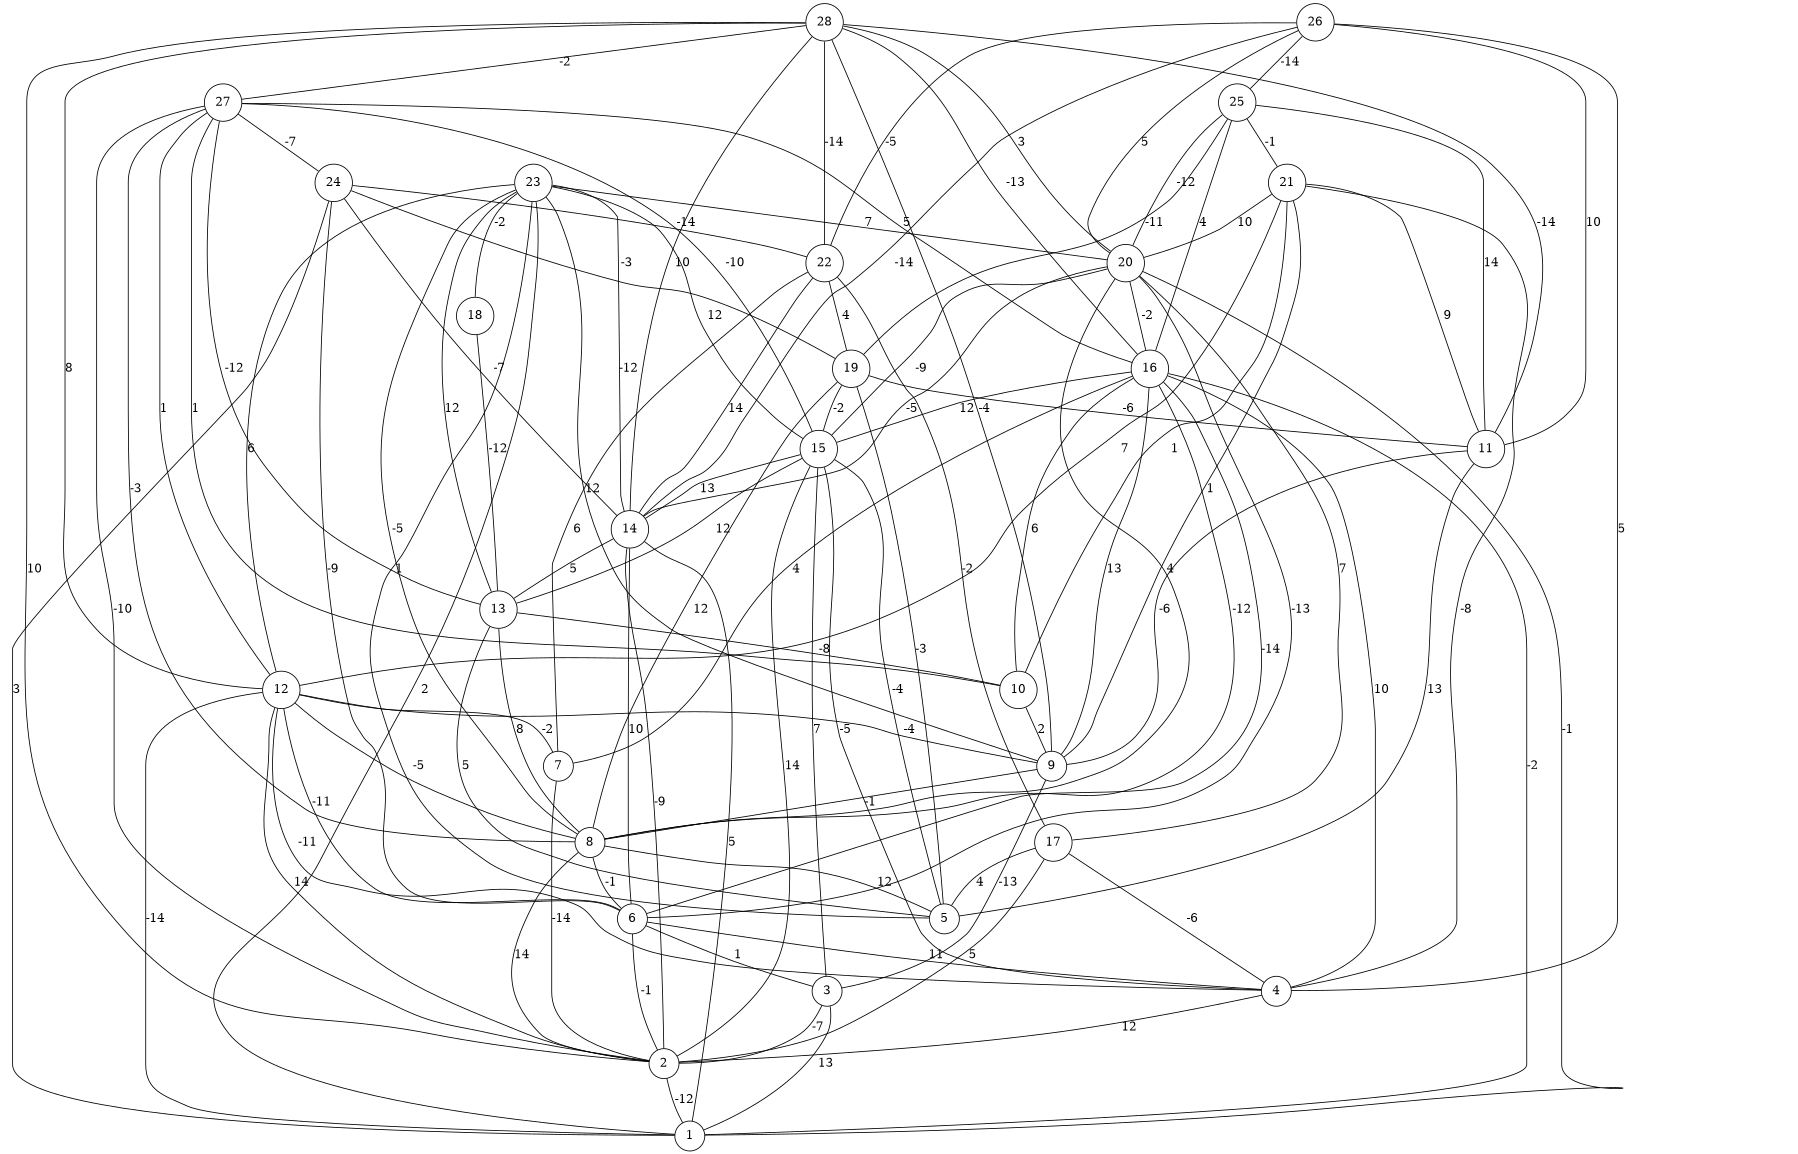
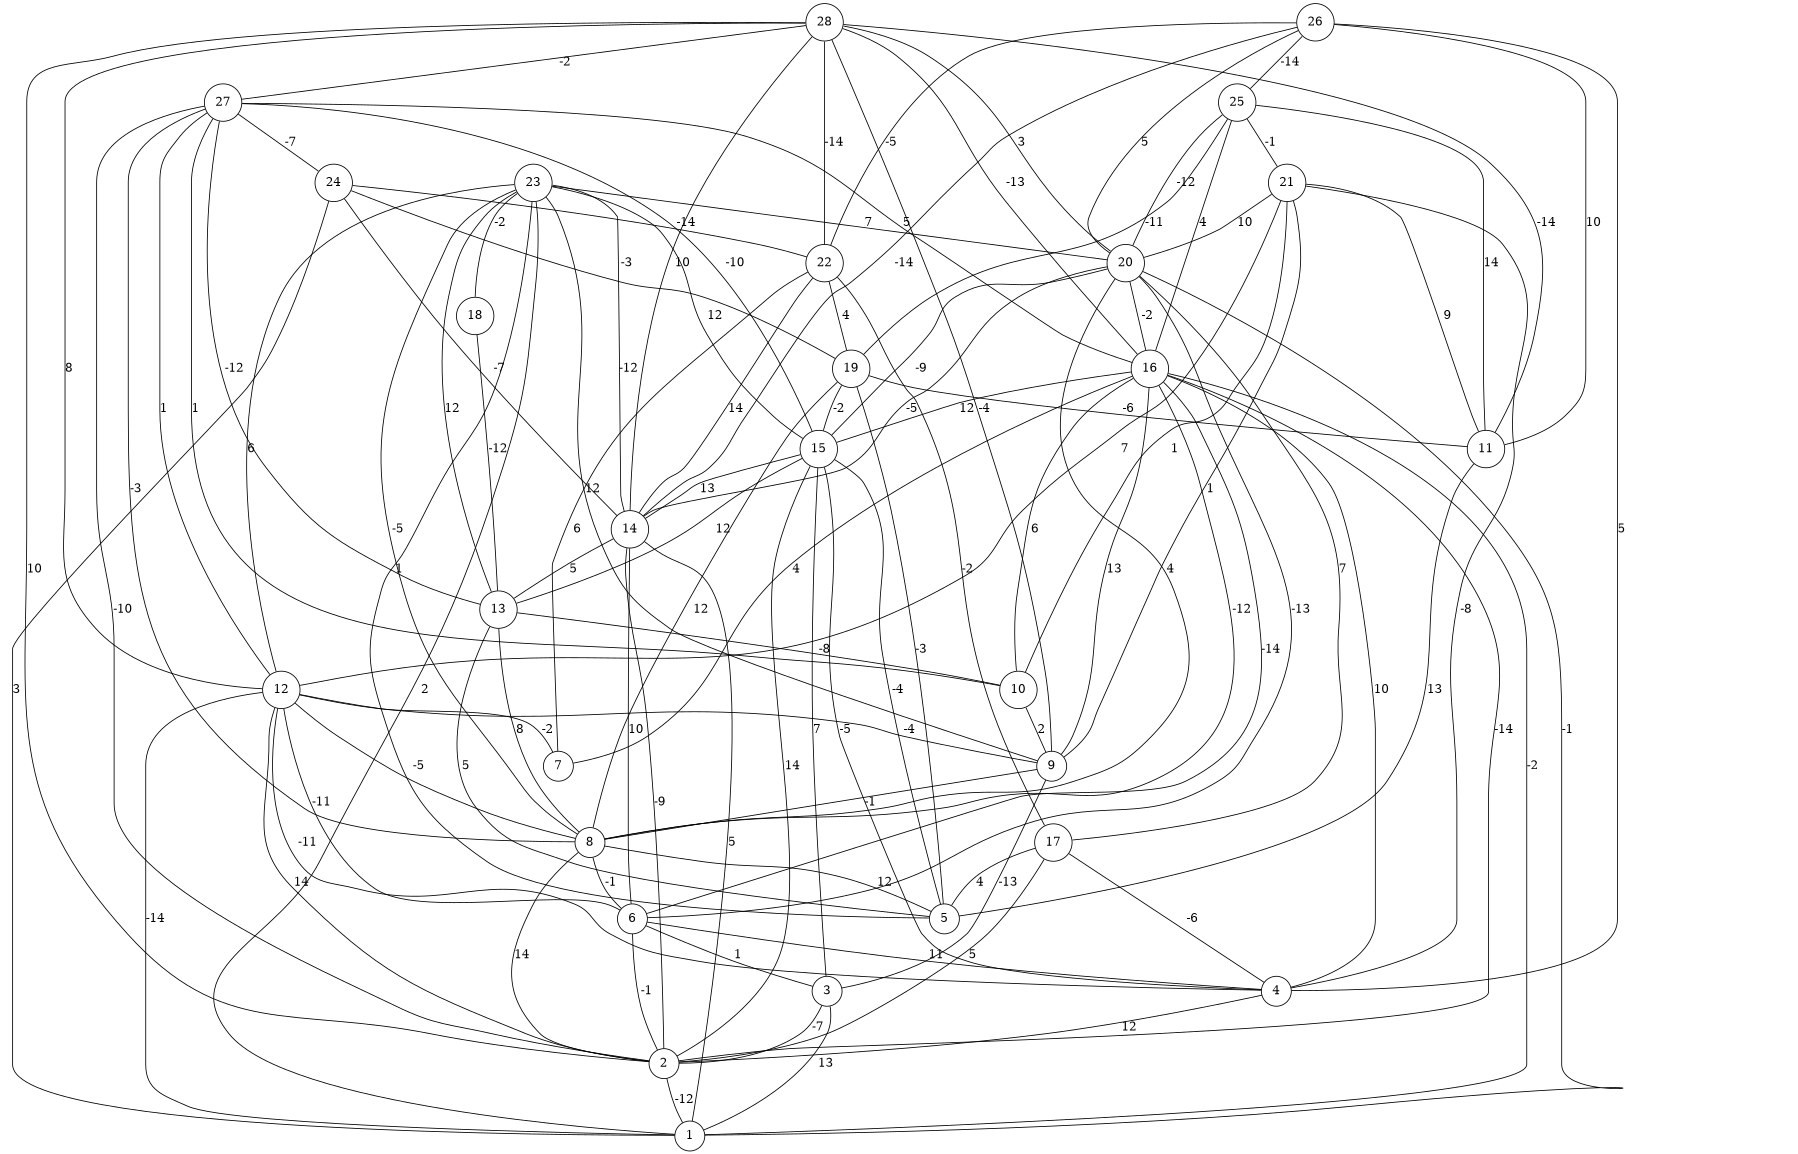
  graph {
    fontname="Helvetica,Arial,sans-serif"
    node [shape=circle]
    28
    2
    9
    11
    12
    14
    16
    20
    22
    27
    1
    8
    3
    5
    4
    7
    6
    13
    10
    15
    17
    19
    24
    18
    26
    25
    21
    23
    28 -- 2 [label=10]
    28 -- 9 [label=-4]
    28 -- 11 [label=-14]
    28 -- 12 [label=8]
    28 -- 14 [label=10]
    28 -- 16 [label=-13]
    28 -- 20 [label=3]
    28 -- 22 [label=-14]
    28 -- 27 [label=-2]
    2 -- 1 [label=-12]
    9 -- 8 [label=-1]
    9 -- 3 [label=-13]
-   11 -- 9 [label=-6]
    11 -- 5 [label=13]
    12 -- 2 [label=14]
    12 -- 9 [label=-4]
    12 -- 1 [label=-14]
    12 -- 8 [label=-5]
    12 -- 4 [label=-11]
    12 -- 7 [label=-2]
    12 -- 6 [label=-11]
    14 -- 2 [label=-9]
    14 -- 1 [label=5]
    14 -- 6 [label=10]
    14 -- 13 [label=5]
    16 -- 9 [label=13]
    16 -- 1 [label=-2]
    16 -- 8 [label=-12]
    16 -- 4 [label=10]
    16 -- 7 [label=4]
    16 -- 6 [label=-14]
    16 -- 10 [label=6]
    16 -- 15 [label=12]
    20 -- 14 [label=-5]
    20 -- 16 [label=-2]
    20 -- 1 [label=-1]
    20 -- 8 [label=4]
    20 -- 6 [label=-13]
    20 -- 15 [label=-9]
    20 -- 17 [label=7]
    22 -- 14 [label=14]
    22 -- 7 [label=6]
    22 -- 17 [label=-2]
    22 -- 19 [label=4]
    27 -- 2 [label=-10]
    27 -- 12 [label=1]
    27 -- 16 [label=5]
    27 -- 8 [label=-3]
    27 -- 13 [label=-12]
    27 -- 10 [label=1]
    27 -- 15 [label=-10]
    27 -- 24 [label=-7]
    8 -- 2 [label=14]
    8 -- 5 [label=12]
    8 -- 6 [label=-1]
    3 -- 2 [label=-7]
    3 -- 1 [label=13]
    4 -- 2 [label=12]
-   7 -- 2 [label=-14]
+   16 -- 2 [label=-14]
    6 -- 2 [label=-1]
    6 -- 3 [label=1]
    6 -- 4 [label=11]
    13 -- 8 [label=8]
    13 -- 5 [label=5]
    13 -- 10 [label=-8]
    10 -- 9 [label=2]
    15 -- 2 [label=14]
    15 -- 14 [label=13]
    15 -- 3 [label=7]
    15 -- 5 [label=-4]
    15 -- 4 [label=-5]
    15 -- 13 [label=12]
    17 -- 2 [label=5]
    17 -- 5 [label=4]
    17 -- 4 [label=-6]
    19 -- 11 [label=-6]
    19 -- 8 [label=12]
    19 -- 5 [label=-3]
    19 -- 15 [label=-2]
    24 -- 14 [label=-7]
    24 -- 22 [label=-14]
    24 -- 1 [label=3]
-   24 -- 6 [label=-9]
    24 -- 19 [label=-3]
    18 -- 13 [label=-12]
    26 -- 11 [label=10]
    26 -- 14 [label=-14]
    26 -- 20 [label=5]
    26 -- 22 [label=-5]
    26 -- 4 [label=5]
    26 -- 25 [label=-14]
    25 -- 11 [label=14]
    25 -- 16 [label=4]
    25 -- 20 [label=-12]
    25 -- 19 [label=-11]
    25 -- 21 [label=-1]
    21 -- 9 [label=1]
    21 -- 11 [label=9]
    21 -- 12 [label=7]
    21 -- 20 [label=10]
    21 -- 4 [label=-8]
    21 -- 10 [label=1]
    23 -- 9 [label=12]
    23 -- 12 [label=6]
    23 -- 14 [label=-12]
    23 -- 20 [label=7]
    23 -- 1 [label=2]
    23 -- 8 [label=-5]
    23 -- 5 [label=1]
    23 -- 13 [label=12]
    23 -- 15 [label=12]
    23 -- 18 [label=-2]
  }
